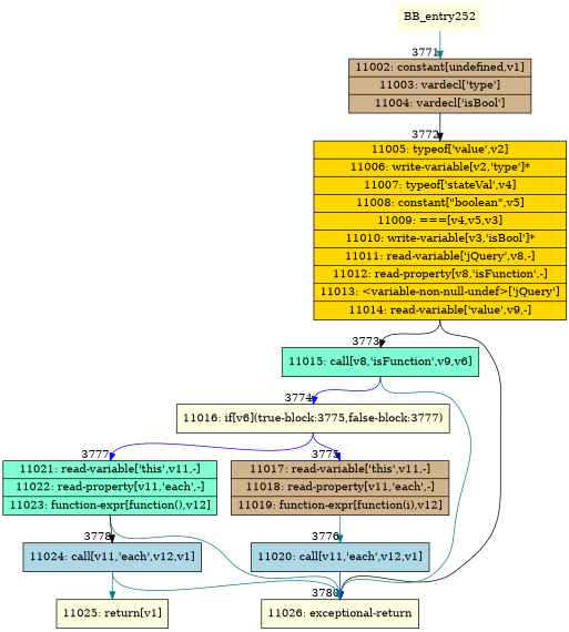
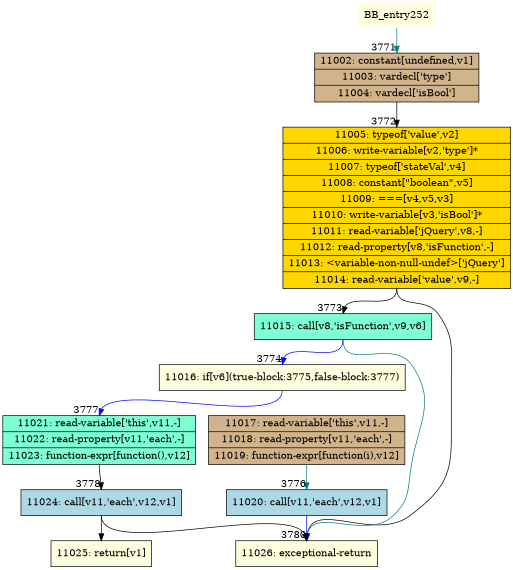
  digraph {
    rankdir=TD
    node [fillcolor=lightyellow shape=record style=filled]
    edge [color=teal headport=n tailport=s]
    BB_entry252 [shape=none]
    n2 [fillcolor=tan label="{11002: constant[undefined,v1]|11003: vardecl['type']|11004: vardecl['isBool']}"]
    n3 [fillcolor=gold label="{11005: typeof['value',v2]|11006: write-variable[v2,'type']*|11007: typeof['stateVal',v4]|11008: constant[\"boolean\",v5]|11009: ===[v4,v5,v3]|11010: write-variable[v3,'isBool']*|11011: read-variable['jQuery',v8,-]|11012: read-property[v8,'isFunction',-]|11013: \<variable-non-null-undef\>['jQuery']|11014: read-variable['value',v9,-]}"]
    n4 [fillcolor=aquamarine label="{11015: call[v8,'isFunction',v9,v6]}"]
    n5 [label="{11026: exceptional-return}"]
    n6 [label="{11016: if[v6](true-block:3775,false-block:3777)}"]
    n7 [fillcolor=tan label="{11017: read-variable['this',v11,-]|11018: read-property[v11,'each',-]|11019: function-expr[function(i),v12]}"]
    n8 [fillcolor=aquamarine label="{11021: read-variable['this',v11,-]|11022: read-property[v11,'each',-]|11023: function-expr[function(),v12]}"]
    n9 [fillcolor=lightblue label="{11020: call[v11,'each',v12,v1]}"]
    n10 [fillcolor=lightblue label="{11024: call[v11,'each',v12,v1]}"]
    n11 [label="{11025: return[v1]}"]
    BB_entry252 -> n2 [headlabel="    3771"]
    n2 -> n3 [color=black headlabel="      3772"]
    n3 -> n4 [color=black headlabel="      3773"]
    n3 -> n5 [color=black headlabel="      3780"]
    n4 -> n5
    n4 -> n6 [color=blue headlabel="      3774"]
-   n6 -> n7 [color=blue headlabel="      3775"]
    n6 -> n8 [color=blue headlabel="      3777"]
    n7 -> n9 [headlabel="      3776"]
-   n8 -> n5
    n8 -> n10 [color=black headlabel="      3778"]
    n9 -> n5 [color=blue]
-   n10 -> n5
-   n10 -> n11
+   n10 -> n5 [color=black]
+   n10 -> n11 [color=black]
  }
